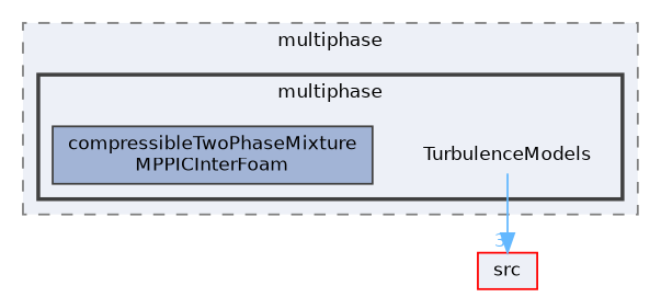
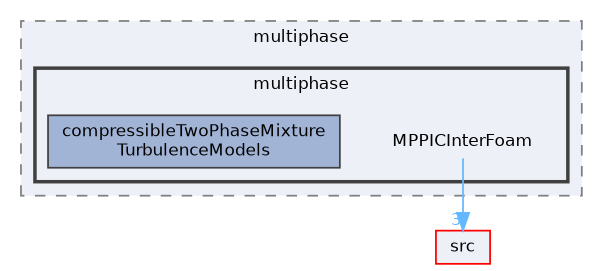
  digraph {
    compound=true
    node [fontname=Helvetica fontsize=10 shape=box style=filled]
-   n1 [height=0.2 label=TurbulenceModels shape=plaintext width=0.4 style=""]
-   n2 [color=grey25 fillcolor="#a2b4d6" height=0.2 label="compressibleTwoPhaseMixture\lMPPICInterFoam" width=0.4]
+   n1 [height=0.2 label=MPPICInterFoam shape=plaintext width=0.4 style=""]
+   n2 [color=grey25 fillcolor="#a2b4d6" height=0.2 label="compressibleTwoPhaseMixture\lTurbulenceModels" width=0.4]
    n3 [color=red fillcolor="#edf0f7" height=0.2 label=src width=0.4]
    subgraph cluster_1 {
      bgcolor="#edf0f7"
      fontname=Helvetica
      fontsize=10
      label=multiphase
      pencolor=grey50
      style="filled,dashed"
      subgraph cluster_2 {
        bgcolor="#edf0f7"
        fontname=Helvetica
        fontsize=10
        pencolor=grey25
        style="filled,bold"
        n1
        n2
      }
    }
    n1 -> n3 [color=steelblue1 fontcolor=steelblue1 fontname=Helvetica fontsize=10 headlabel=3 labeldistance=1.5 labelfontname=Helvetica labelfontsize=10]
  }
